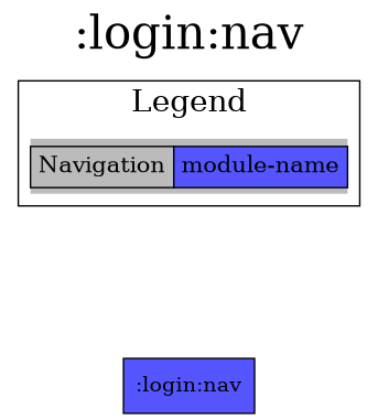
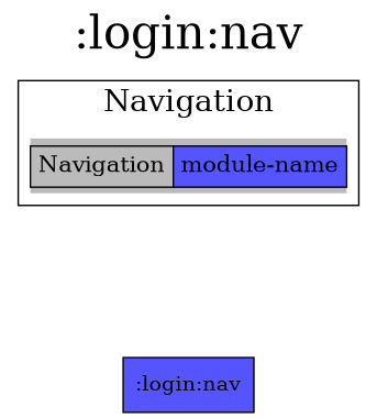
  digraph {
    fontsize=30
    label=":login:nav"
    labelloc=t
    rankdir=TB
    ranksep=1.5
    node [style=filled]
    n1 [fillcolor="#bbbbbb" fontsize=15 label=< <TABLE BORDER="0" CELLBORDER="1" CELLSPACING="0" CELLPADDING="4"> <TR><TD>Navigation</TD><TD BGCOLOR="#5555FF">module-name</TD></TR> </TABLE> > margin=0 shape=none]
    ":login:nav" [fillcolor="#5555FF" shape=box]
    subgraph sub_1 {
      rank=same
    }
    subgraph cluster_2 {
      fontsize=20
-     label=Legend
+     label=Navigation
      n1
    }
    n1 -> ":login:nav" [dir=forward style=invis]
  }
